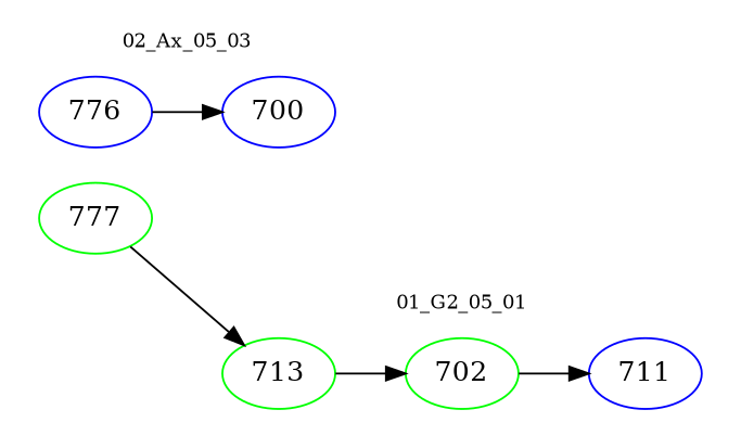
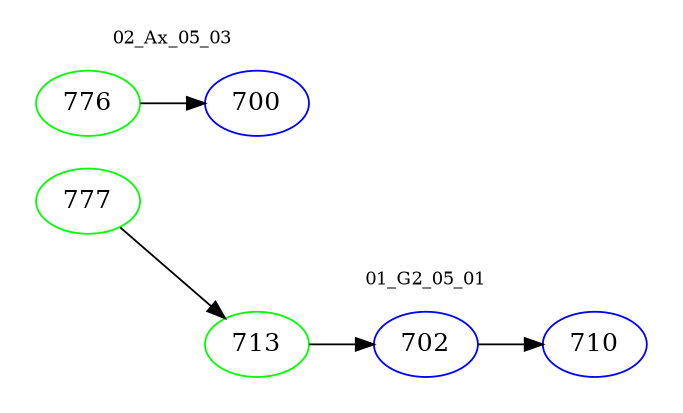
  digraph {
    rankdir=LR
    node [color=green]
    edge [color=black]
    n1 [label=777]
-   n2 [color=blue label=776]
+   n2 [label=776]
    n3 [color=blue label=700]
    n4 [label=713]
-   n5 [label=702]
-   n6 [color=blue label=711]
+   n5 [color=blue label=702]
+   n6 [color=blue label=710]
    subgraph cluster_1 {
      color=white
      fontsize=10
      label="02_Ax_05_03"
      n1
      n2
      n3
    }
    subgraph cluster_2 {
      color=white
      fontsize=10
      label="01_G2_05_01"
      n4
      n5
      n6
    }
    n1 -> n4
    n2 -> n3
    n4 -> n5
    n5 -> n6
  }
